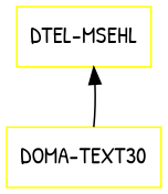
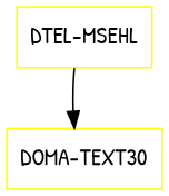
  digraph {
    fontname="Patrick Hand"
    node [color=yellow shape=box fontname="Patrick Hand"]
    "DTEL-MSEHL"
    "DOMA-TEXT30"
-   "DOMA-TEXT30" -> "DTEL-MSEHL" [fontname="Patrick Hand"]
+   "DTEL-MSEHL" -> "DOMA-TEXT30" [fontname="Patrick Hand"]
  }
